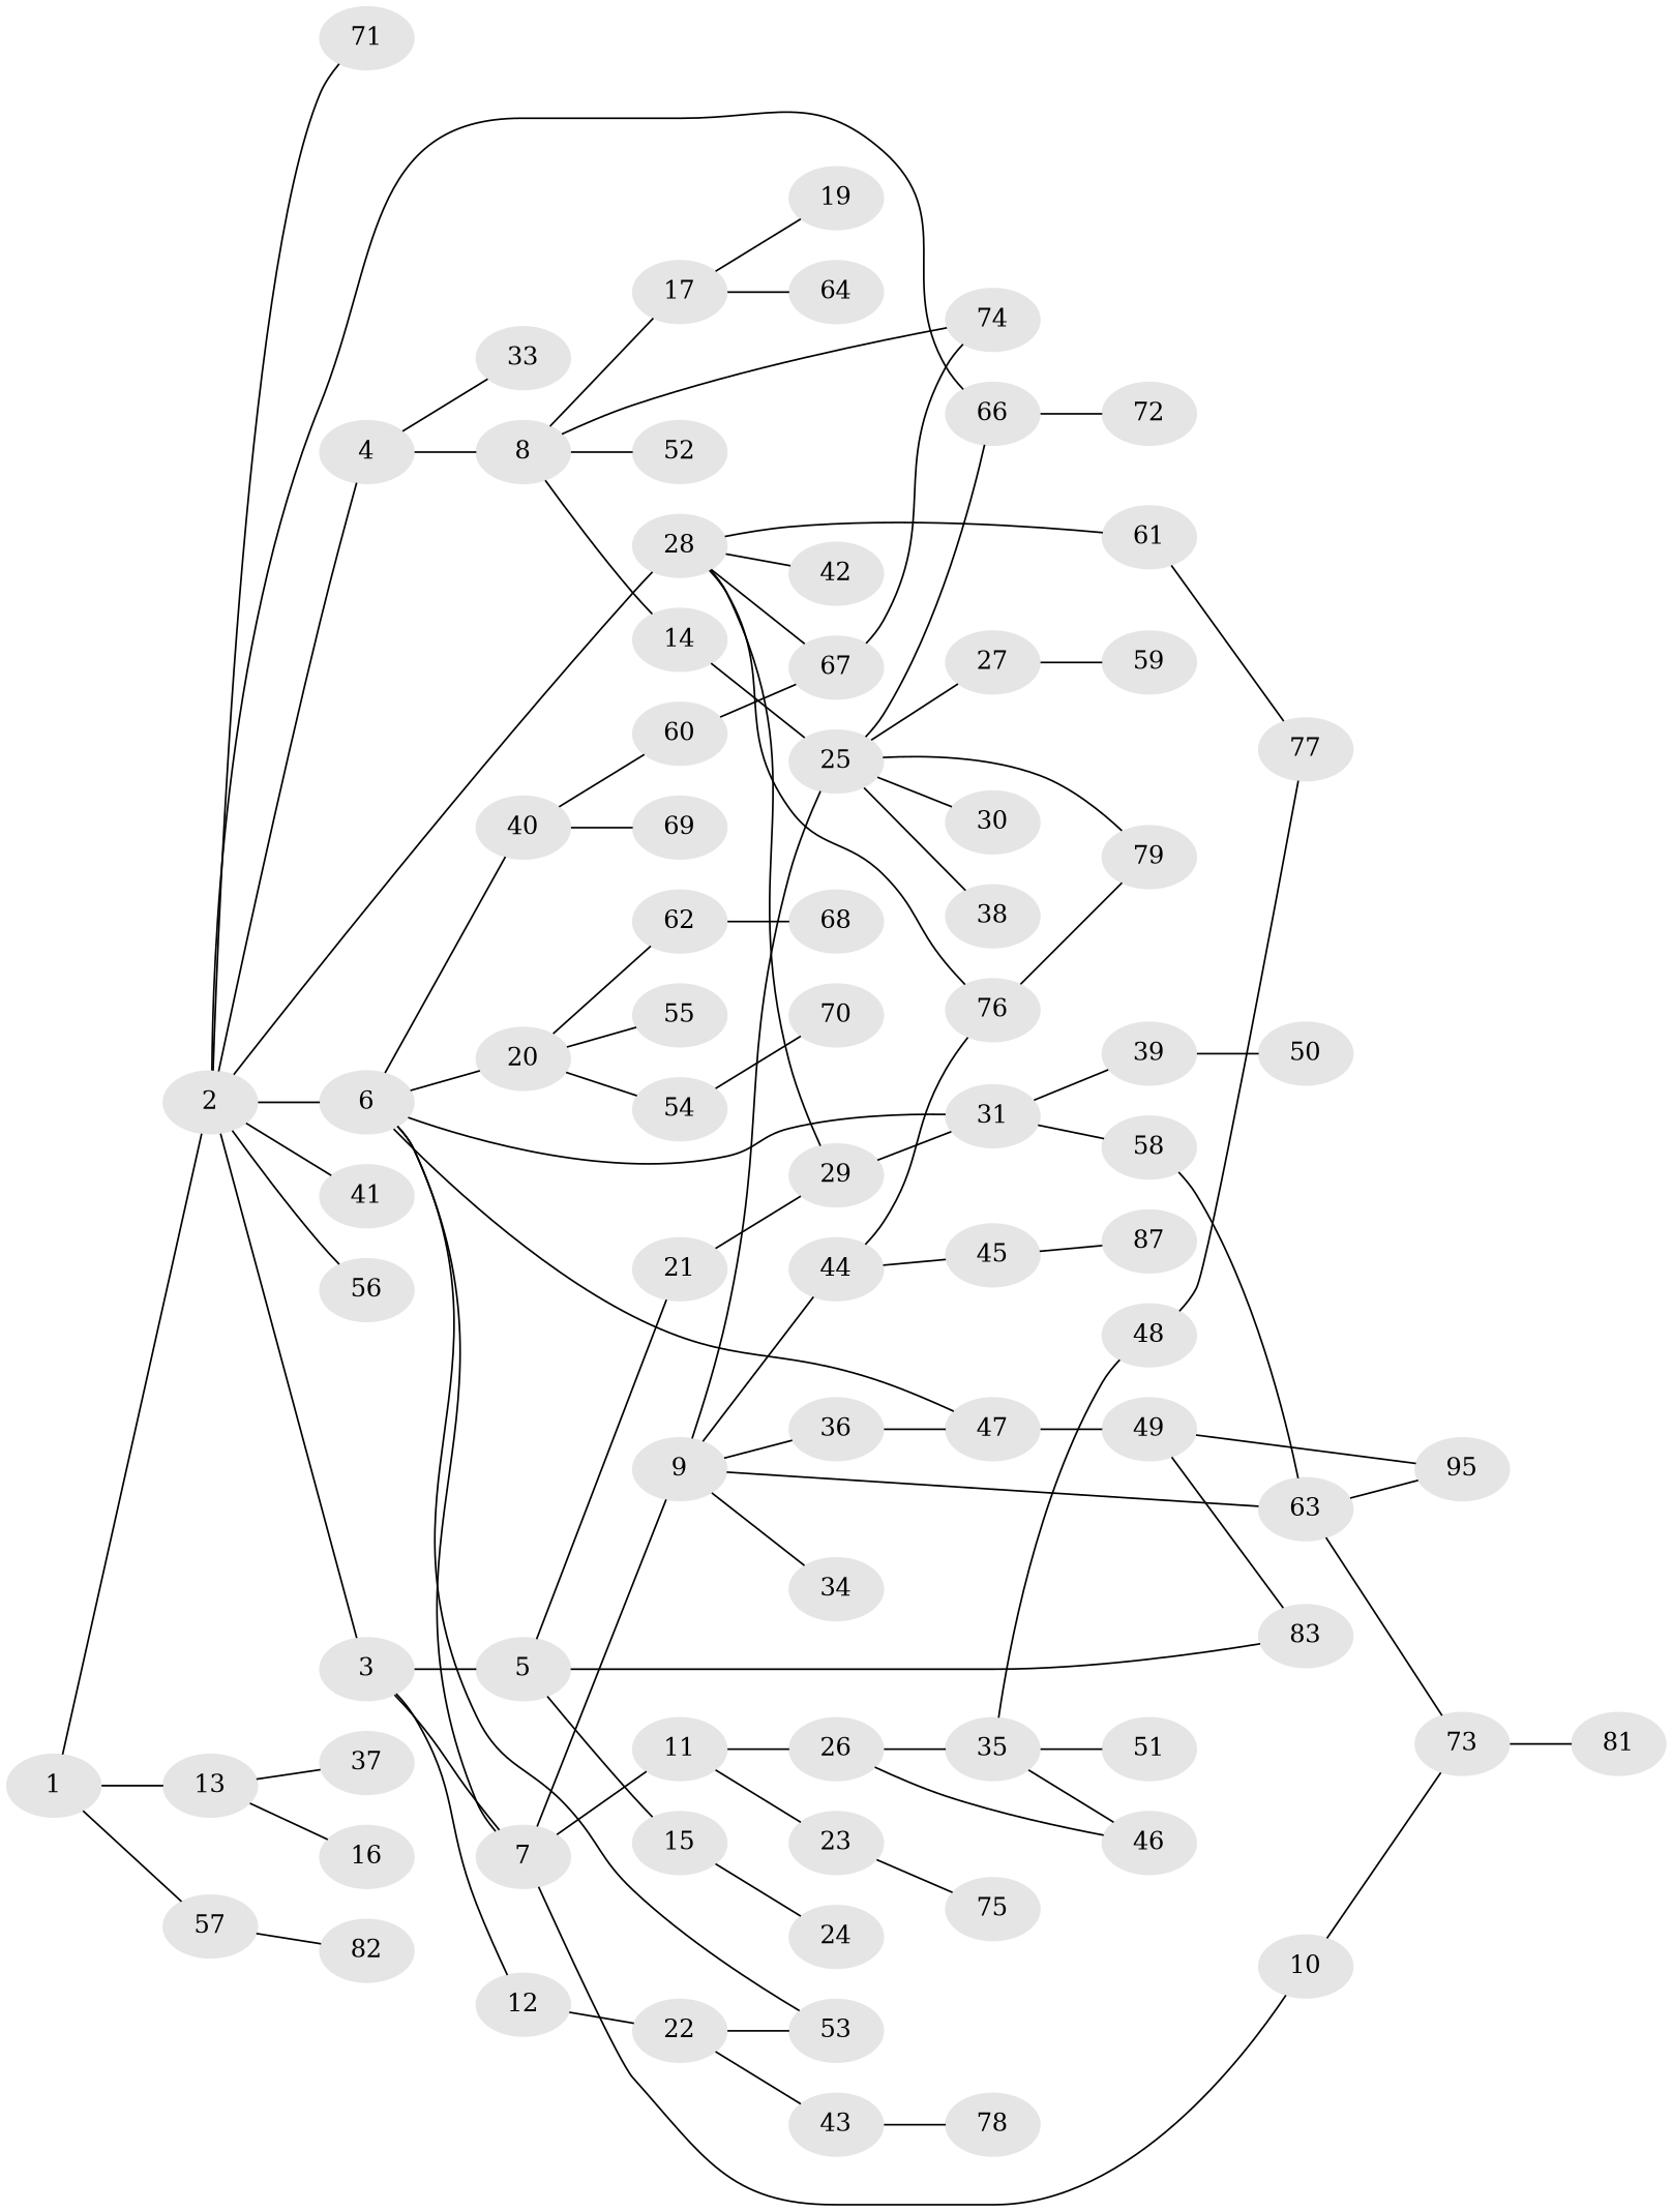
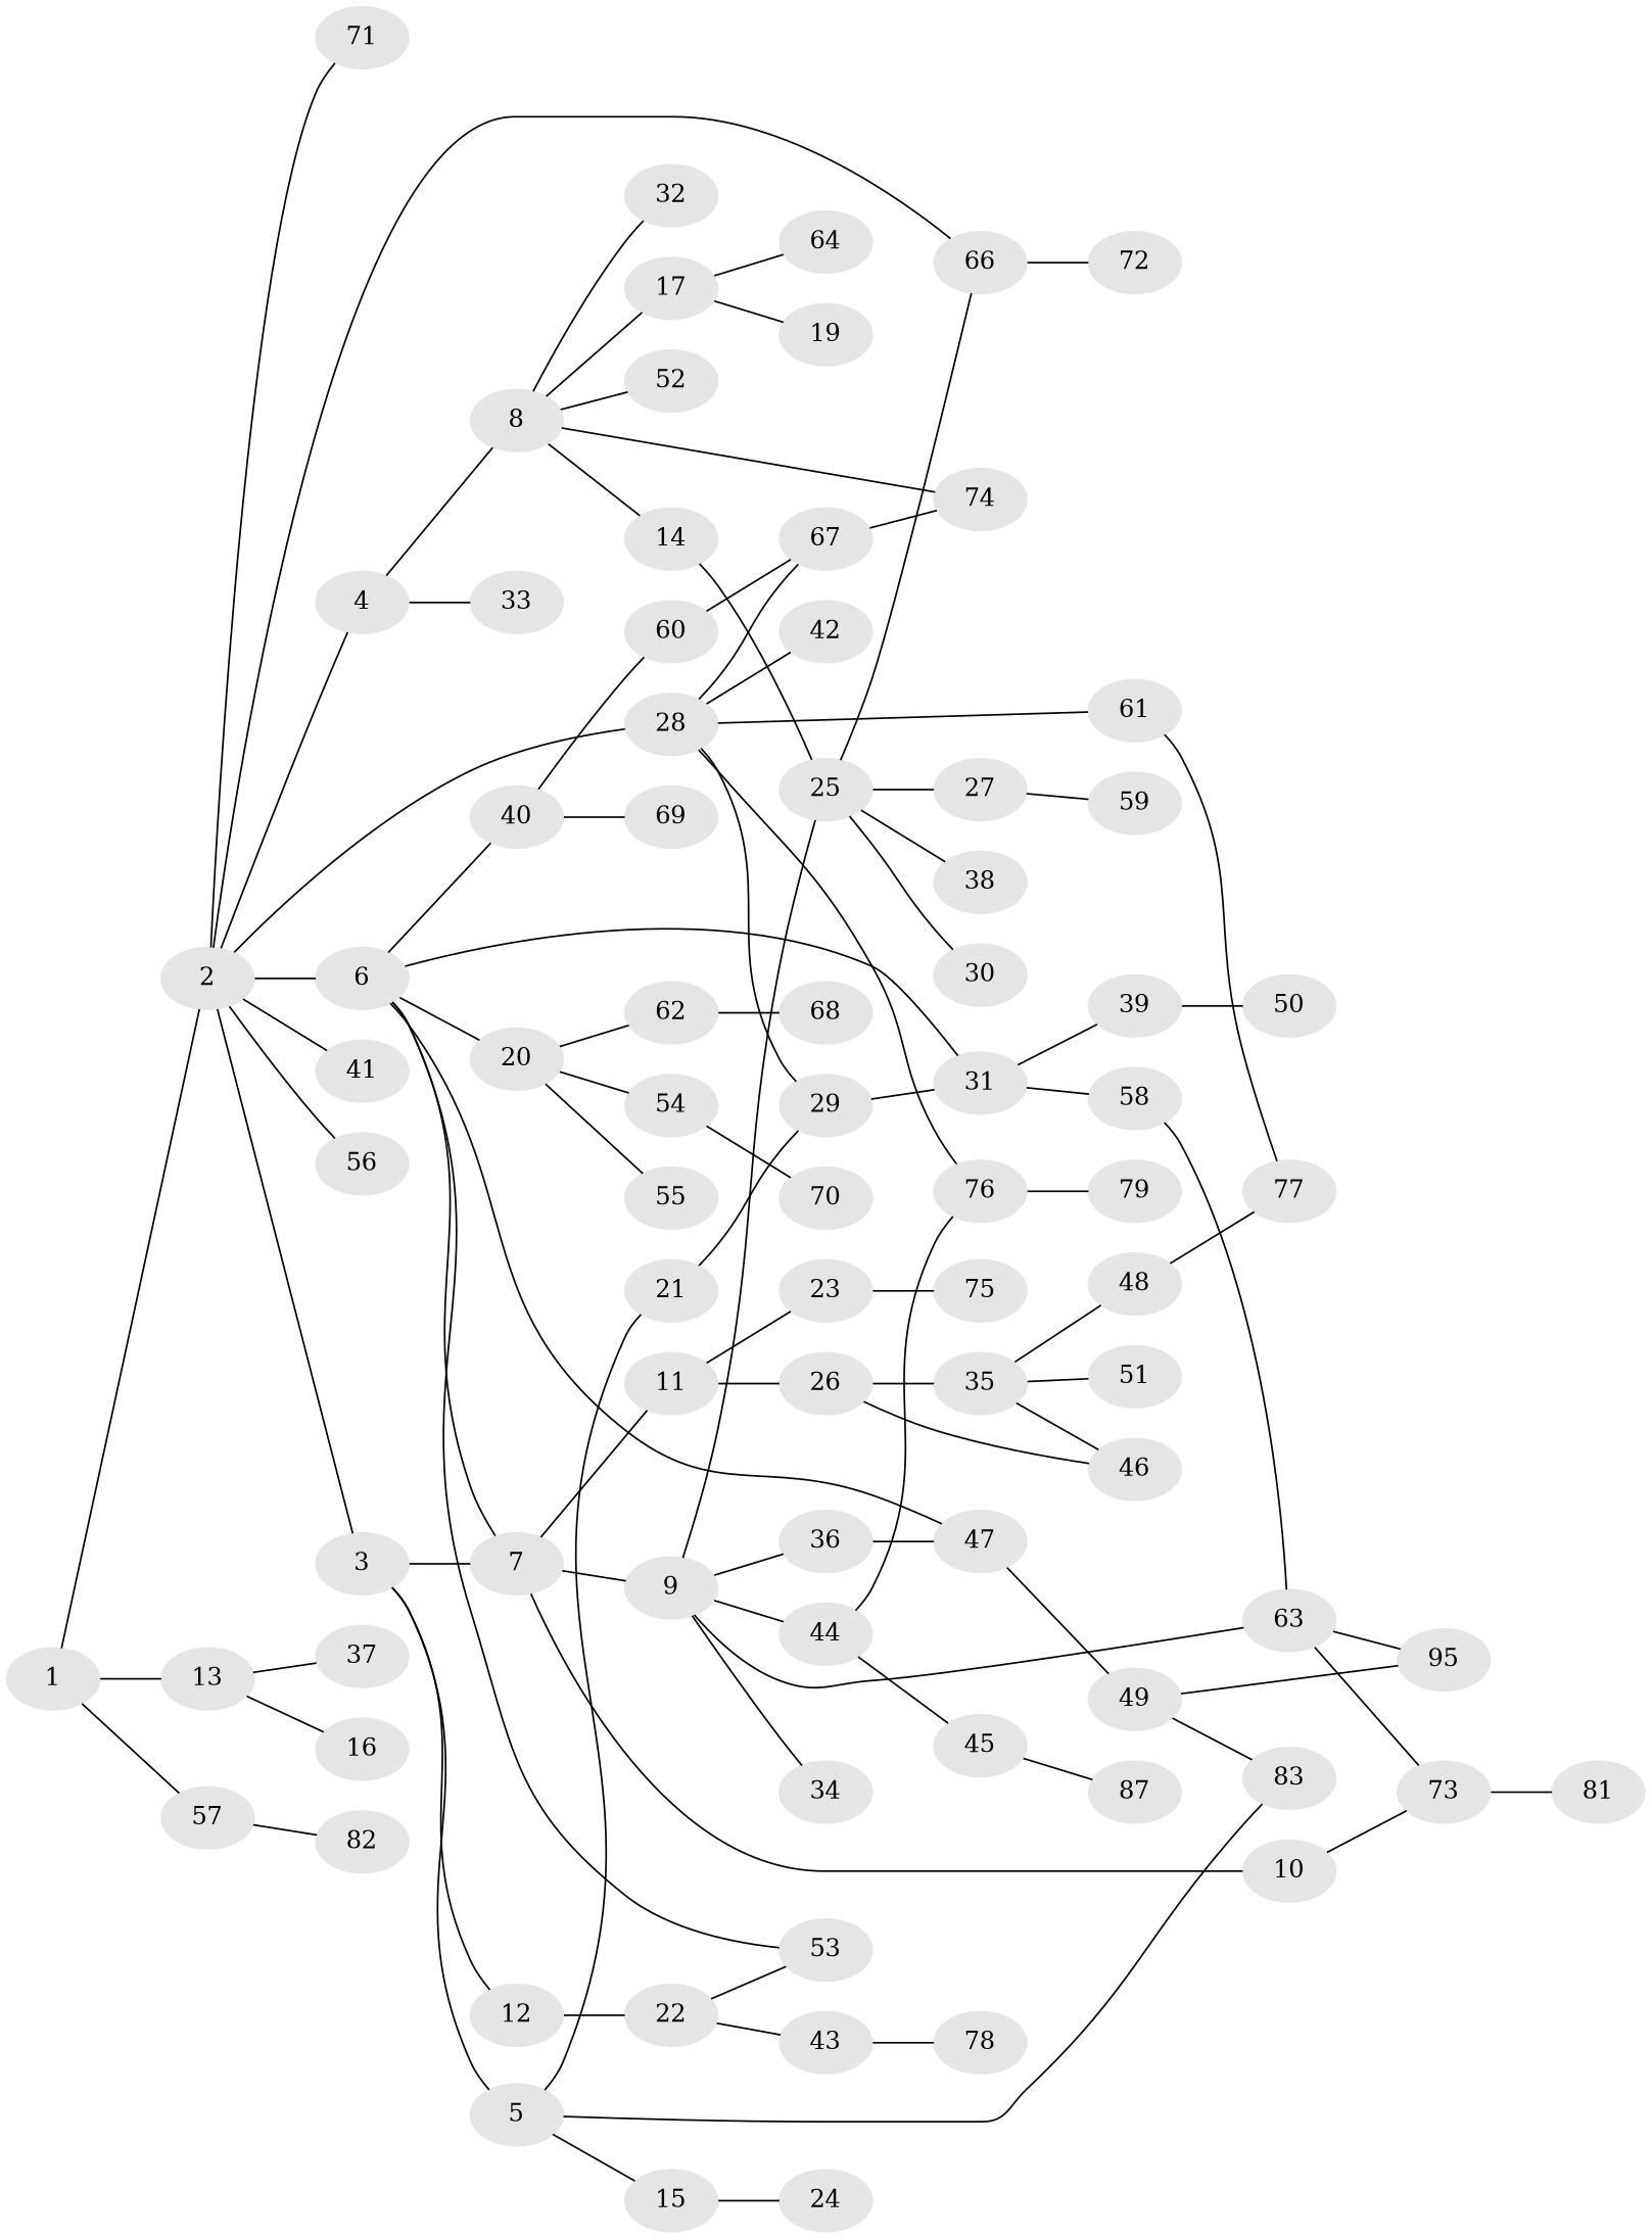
  graph {
    rankdir=LR
    node [color=gray90 style=filled]
    1
    2
    13
    57
    3
    4
    6
    28
    41
    56
    66
    71
    16
    37
    82
    5
    7
    12
    8
    33
    20
    31
    40
    47
    53
    29
    42
    61
    67
    76
    72
    15
    21
    83
    9
    10
    11
    22
    14
    17
+   32
    52
    74
    24
    54
    55
    62
    39
    58
    60
    69
    49
    25
    34
    36
    44
    63
    73
    23
    26
    19
    64
    27
    30
    38
    79
    45
    n68 [label=95]
    81
    75
    35
    46
    43
    70
    68
    78
    59
    51
    48
    77
    50
    n82 [label=87]
    1 -- 2
    1 -- 13
    1 -- 57
    2 -- 3
    2 -- 4
    2 -- 6
    2 -- 28
    2 -- 41
    2 -- 56
    2 -- 66
    2 -- 71
    13 -- 16
    13 -- 37
    57 -- 82
    3 -- 5
    3 -- 7
    3 -- 12
    4 -- 8
    4 -- 33
    6 -- 7
    6 -- 20
    6 -- 31
    6 -- 40
    6 -- 47
    6 -- 53
    28 -- 29
    28 -- 42
    28 -- 61
    28 -- 67
    28 -- 76
    66 -- 72
    5 -- 15
    5 -- 21
    5 -- 83
    7 -- 9
    7 -- 10
    7 -- 11
    12 -- 22
    8 -- 14
    8 -- 17
+   8 -- 32
    8 -- 52
    8 -- 74
    20 -- 54
    20 -- 55
    20 -- 62
    31 -- 39
    31 -- 58
    40 -- 60
    40 -- 69
    47 -- 49
    29 -- 31
    61 -- 77
    67 -- 74
    76 -- 79
    15 -- 24
    21 -- 29
    9 -- 25
    9 -- 34
    9 -- 36
    9 -- 44
    9 -- 63
    10 -- 73
    11 -- 23
    11 -- 26
    22 -- 53
    22 -- 43
    14 -- 25
    17 -- 19
    17 -- 64
    54 -- 70
    62 -- 68
    39 -- 50
    58 -- 63
    60 -- 67
    49 -- 83
    49 -- n68
    25 -- 66
    25 -- 27
    25 -- 30
    25 -- 38
-   25 -- 79
    36 -- 47
    44 -- 76
    44 -- 45
    63 -- 73
    63 -- n68
    73 -- 81
    23 -- 75
    26 -- 35
    26 -- 46
    27 -- 59
    45 -- n82
    35 -- 46
    35 -- 51
    35 -- 48
    43 -- 78
    48 -- 77
  }
